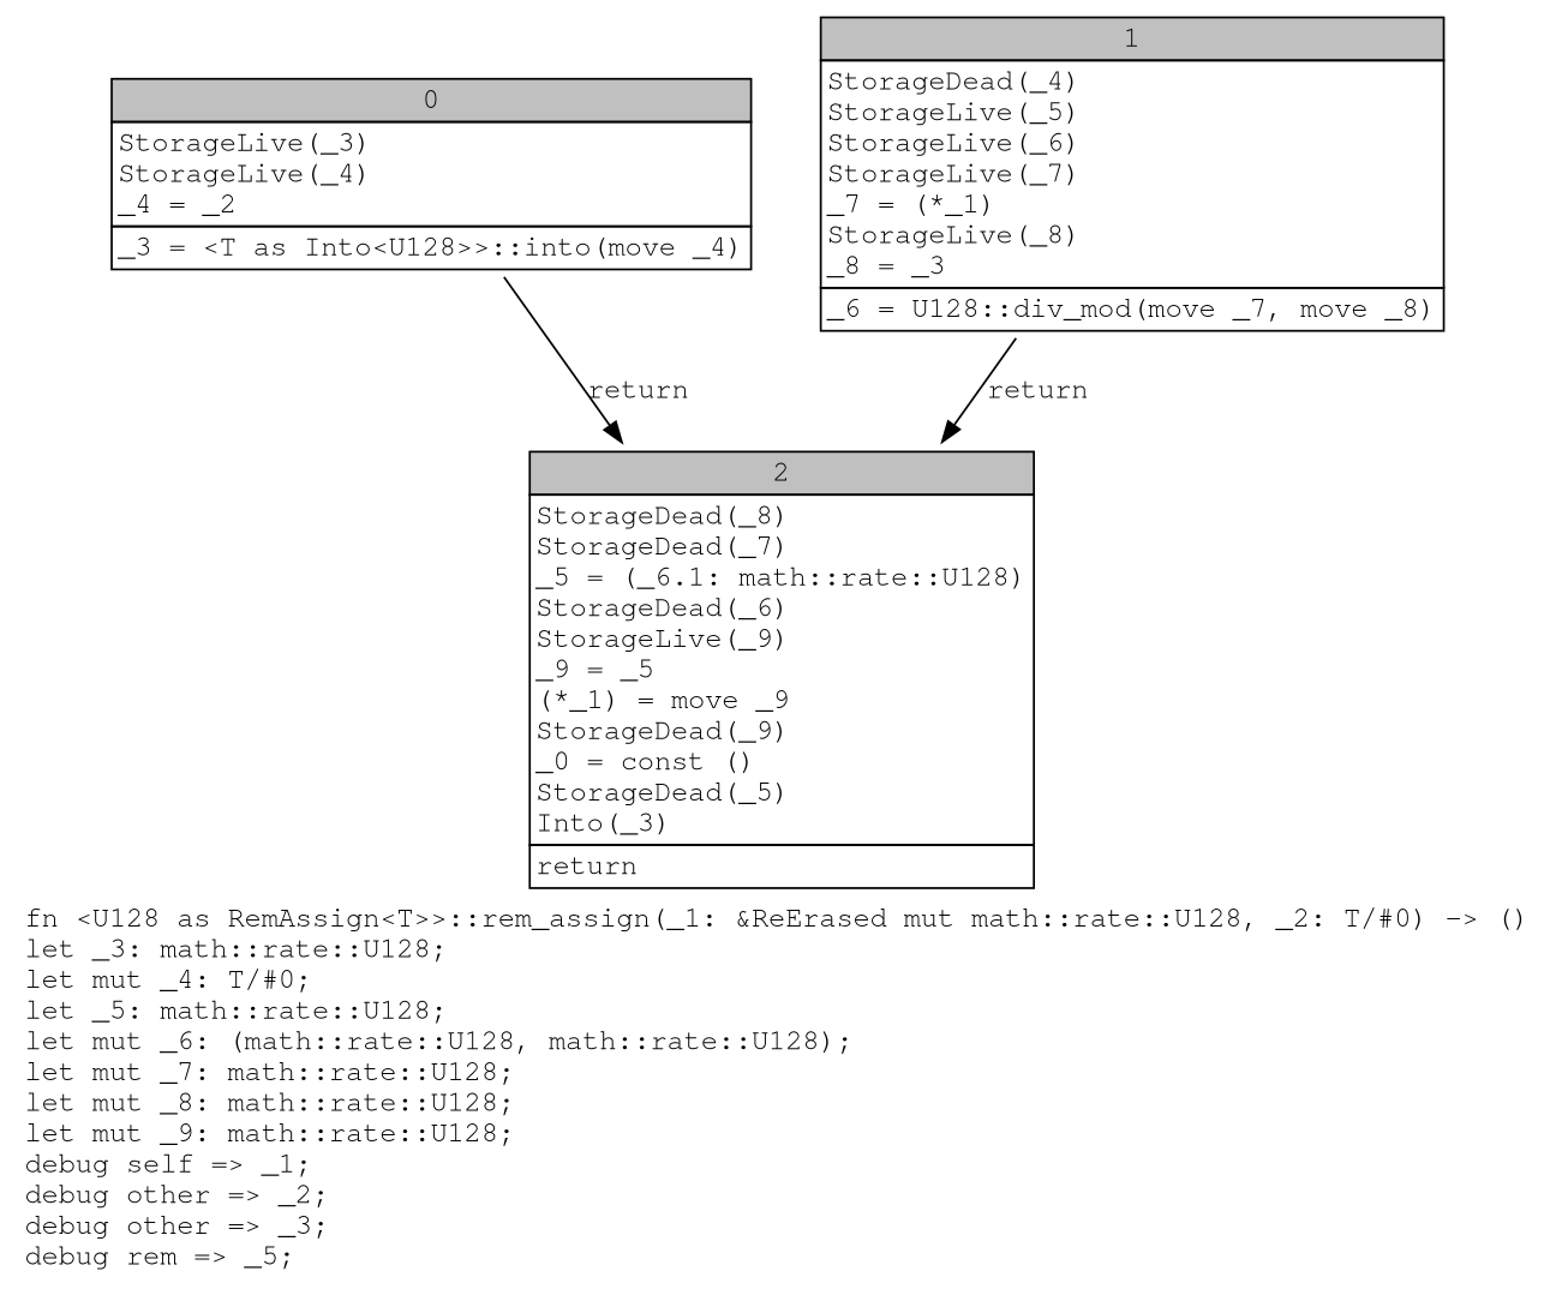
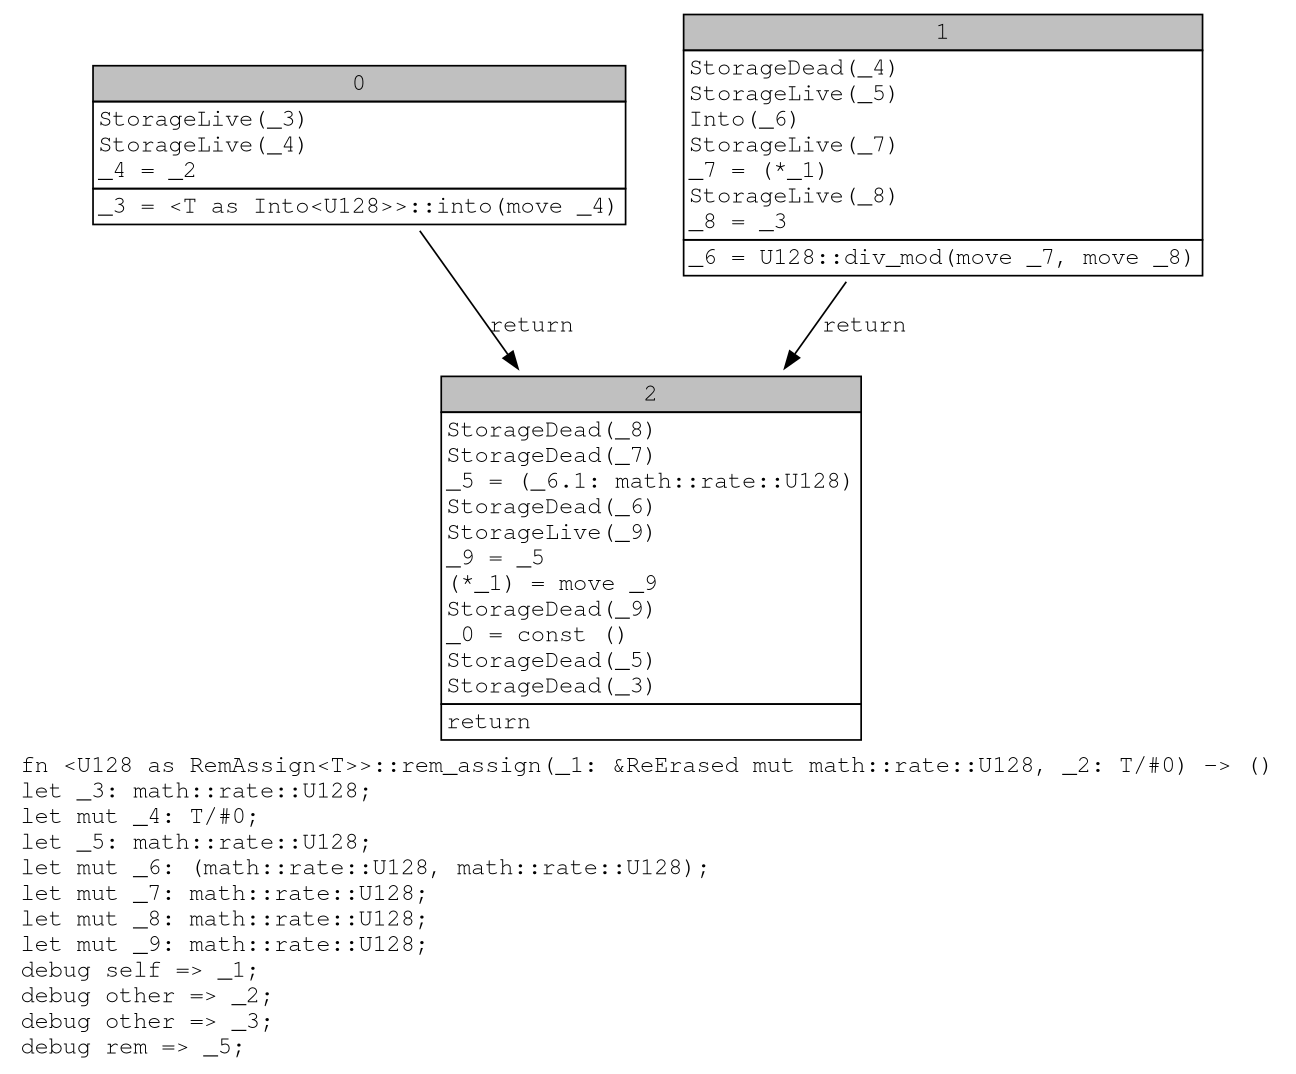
  digraph {
    fontname="Courier, monospace"
    label=<fn &lt;U128 as RemAssign&lt;T&gt;&gt;::rem_assign(_1: &amp;ReErased mut math::rate::U128, _2: T/#0) -&gt; ()<br align="left"/>let _3: math::rate::U128;<br align="left"/>let mut _4: T/#0;<br align="left"/>let _5: math::rate::U128;<br align="left"/>let mut _6: (math::rate::U128, math::rate::U128);<br align="left"/>let mut _7: math::rate::U128;<br align="left"/>let mut _8: math::rate::U128;<br align="left"/>let mut _9: math::rate::U128;<br align="left"/>debug self =&gt; _1;<br align="left"/>debug other =&gt; _2;<br align="left"/>debug other =&gt; _3;<br align="left"/>debug rem =&gt; _5;<br align="left"/>>
    node [fontname="Courier, monospace" shape=none]
    edge [fontname="Courier, monospace"]
    n1 [label=<<table border="0" cellborder="1" cellspacing="0"><tr><td bgcolor="gray" align="center" colspan="1">0</td></tr><tr><td align="left" balign="left">StorageLive(_3)<br/>StorageLive(_4)<br/>_4 = _2<br/></td></tr><tr><td align="left">_3 = &lt;T as Into&lt;U128&gt;&gt;::into(move _4)</td></tr></table>>]
-   n2 [label=<<table border="0" cellborder="1" cellspacing="0"><tr><td bgcolor="gray" align="center" colspan="1">2</td></tr><tr><td align="left" balign="left">StorageDead(_8)<br/>StorageDead(_7)<br/>_5 = (_6.1: math::rate::U128)<br/>StorageDead(_6)<br/>StorageLive(_9)<br/>_9 = _5<br/>(*_1) = move _9<br/>StorageDead(_9)<br/>_0 = const ()<br/>StorageDead(_5)<br/>Into(_3)<br/></td></tr><tr><td align="left">return</td></tr></table>>]
-   n3 [label=<<table border="0" cellborder="1" cellspacing="0"><tr><td bgcolor="gray" align="center" colspan="1">1</td></tr><tr><td align="left" balign="left">StorageDead(_4)<br/>StorageLive(_5)<br/>StorageLive(_6)<br/>StorageLive(_7)<br/>_7 = (*_1)<br/>StorageLive(_8)<br/>_8 = _3<br/></td></tr><tr><td align="left">_6 = U128::div_mod(move _7, move _8)</td></tr></table>>]
+   n2 [label=<<table border="0" cellborder="1" cellspacing="0"><tr><td bgcolor="gray" align="center" colspan="1">2</td></tr><tr><td align="left" balign="left">StorageDead(_8)<br/>StorageDead(_7)<br/>_5 = (_6.1: math::rate::U128)<br/>StorageDead(_6)<br/>StorageLive(_9)<br/>_9 = _5<br/>(*_1) = move _9<br/>StorageDead(_9)<br/>_0 = const ()<br/>StorageDead(_5)<br/>StorageDead(_3)<br/></td></tr><tr><td align="left">return</td></tr></table>>]
+   n3 [label=<<table border="0" cellborder="1" cellspacing="0"><tr><td bgcolor="gray" align="center" colspan="1">1</td></tr><tr><td align="left" balign="left">StorageDead(_4)<br/>StorageLive(_5)<br/>Into(_6)<br/>StorageLive(_7)<br/>_7 = (*_1)<br/>StorageLive(_8)<br/>_8 = _3<br/></td></tr><tr><td align="left">_6 = U128::div_mod(move _7, move _8)</td></tr></table>>]
    n1 -> n2 [label=return]
    n3 -> n2 [label=return]
  }
